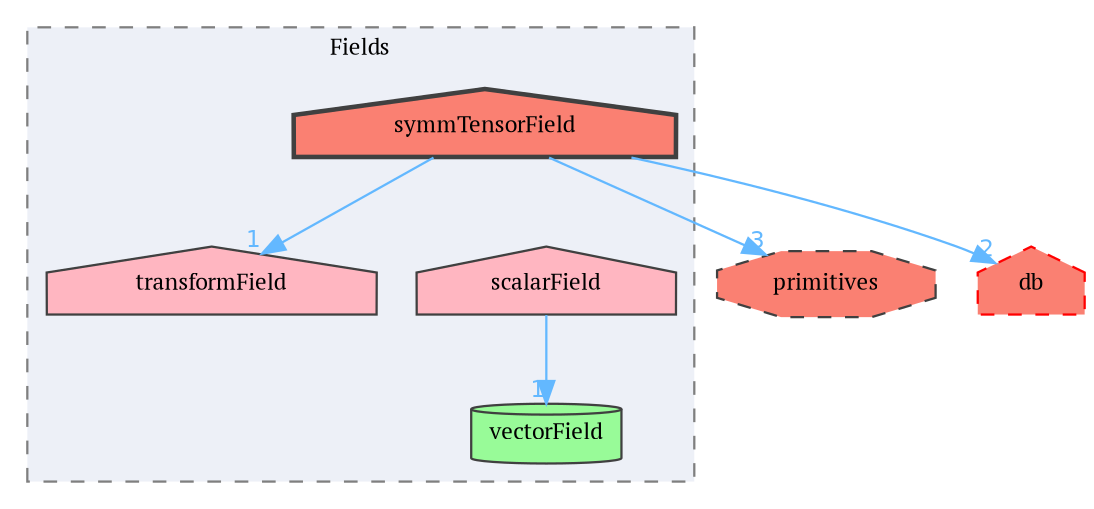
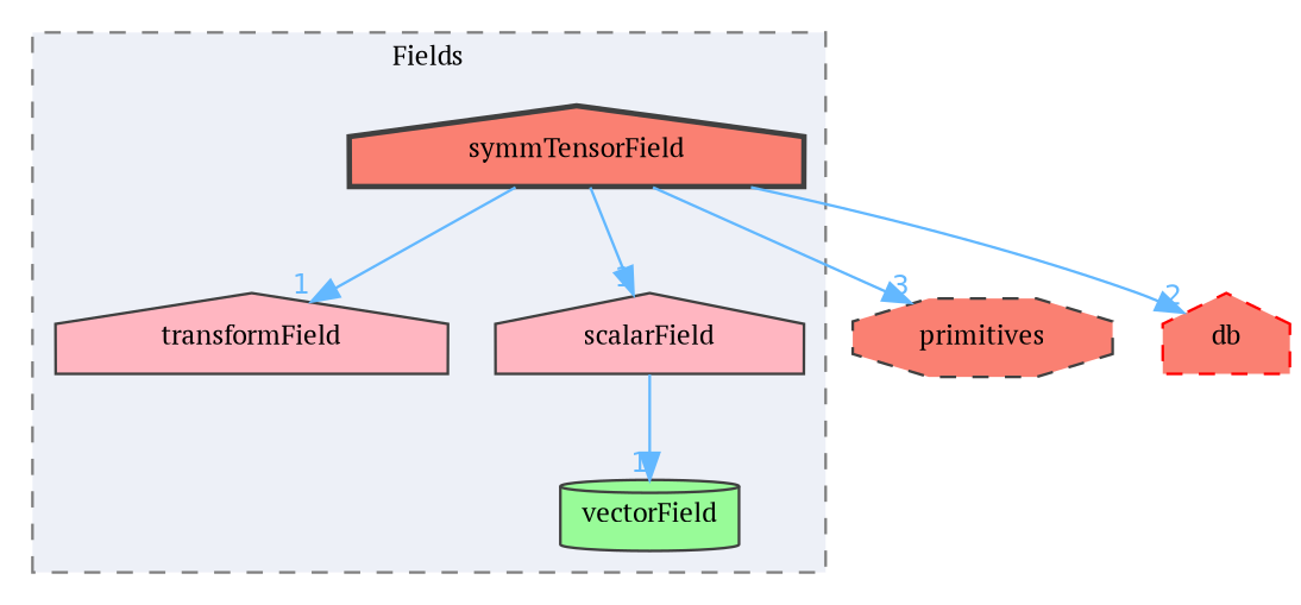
  digraph {
    compound=true
    fontname="PT Serif"
    node [color=grey25 fillcolor=salmon fontname="PT Serif" fontsize=10 shape=house style=filled]
    edge [color=steelblue1 fontcolor=steelblue1 fontname="PT Serif" fontsize=10 headlabel=1 labeldistance=1.5 labelfontname=Helvetica labelfontsize=10]
    n1 [fillcolor=palegreen height=0.2 label=vectorField shape=cylinder width=0.4]
    n2 [fillcolor=lightpink height=0.2 label=transformField width=0.4]
    n3 [fillcolor=lightpink height=0.2 label=scalarField width=0.4]
    n4 [height=0.2 label=symmTensorField style="filled,bold" width=0.4]
    n5 [height=0.2 label=primitives shape=octagon style="filled,dashed" width=0.4]
    n6 [color=red height=0.2 label=db style="filled,dashed" width=0.4]
    subgraph cluster_1 {
      bgcolor="#edf0f7"
      fontsize=10
      label=Fields
      pencolor=grey50
      style="filled,dashed"
      n1
      n2
      n3
      n4
    }
    n3 -> n1
    n4 -> n2
+   n4 -> n3
    n4 -> n5 [headlabel=3]
    n4 -> n6 [headlabel=2]
  }
